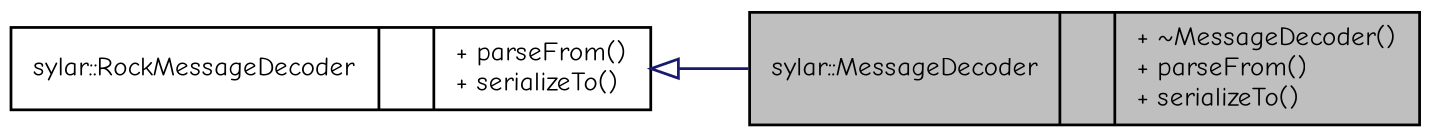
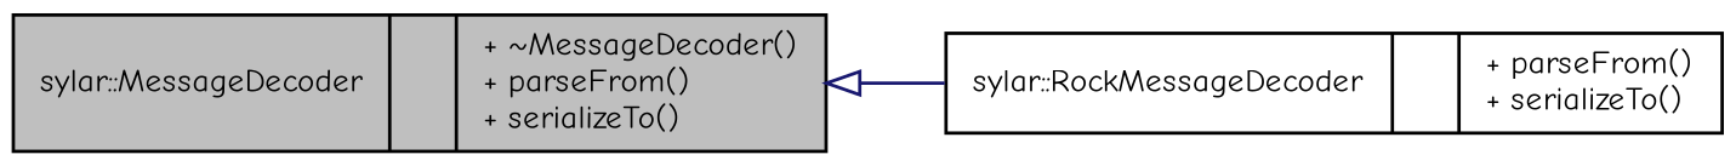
  digraph {
    rankdir=LR
    fontname="Comic Neue"
    node [color=black fontname="Comic Neue" fontsize=10 shape=record style=filled]
    n1 [fillcolor=grey75 fontcolor=black height=0.2 label="{sylar::MessageDecoder\n||+ ~MessageDecoder()\l+ parseFrom()\l+ serializeTo()\l}" width=0.4]
    n2 [fillcolor=white height=0.2 label="{sylar::RockMessageDecoder\n||+ parseFrom()\l+ serializeTo()\l}" width=0.4]
-   n2 -> n1 [arrowtail=onormal color=midnightblue dir=back fontname="Comic Neue" fontsize=10 labelfontname=Helvetica labelfontsize=10 style=solid]
+   n1 -> n2 [arrowtail=onormal color=midnightblue dir=back fontname="Comic Neue" fontsize=10 labelfontname=Helvetica labelfontsize=10 style=solid]
  }
